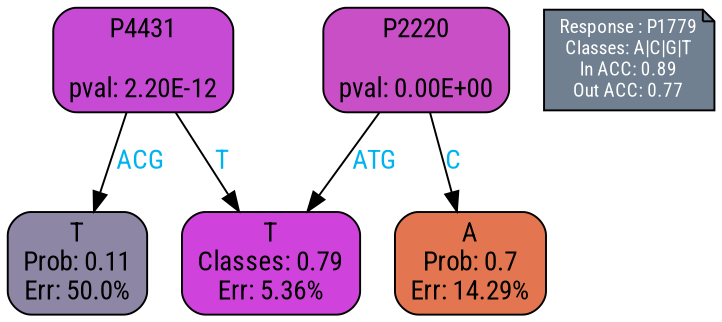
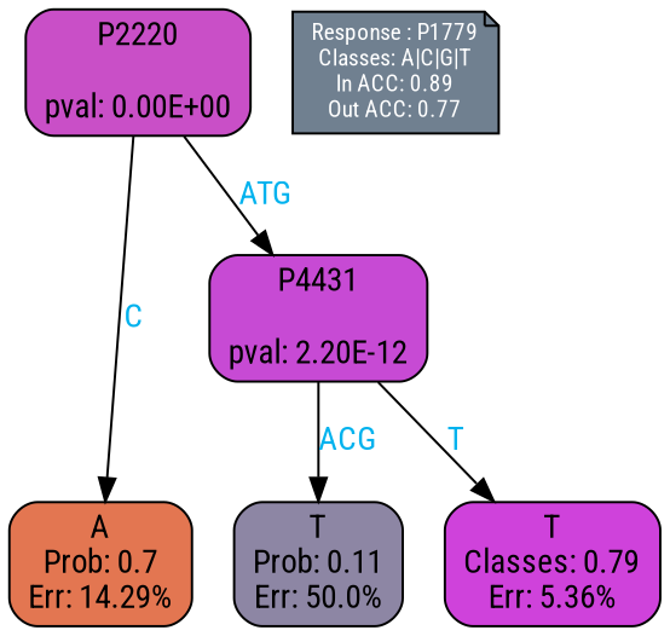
  digraph {
    fontname="Roboto Condensed"
    ranksep=equally
    splines=polylines
    node [color=black fontname="Roboto Condensed" shape=box style="filled, rounded"]
    edge [fontcolor=deepskyblue2 fontname="Roboto Condensed"]
    n1 [fillcolor="#8d86a4" label="T\nProb: 0.11\nErr: 50.0%"]
    n2 [fillcolor="#cf42db" label="T\nClasses: 0.79\nErr: 5.36%"]
    n3 [fillcolor="#e37651" label="A\nProb: 0.7\nErr: 14.29%"]
    n4 [align=left fillcolor=slategray fontcolor=white fontsize=10 label="Response : P1779\nClasses: A|C|G|T\nIn ACC: 0.89\nOut ACC: 0.77\n" shape=note style=filled]
    n5 [fillcolor="#c94fc7" label="P2220\n\npval: 0.00E+00"]
    n6 [fillcolor="#c74ad4" label="P4431\n\npval: 2.20E-12"]
    subgraph sub_1 {
      rank=same
      n1
      n2
      n3
    }
    subgraph sub_2 {
      rank=same
      n4
      n5
    }
    n5 -> n3 [label=C]
-   n5 -> n2 [label=ATG]
+   n5 -> n6 [label=ATG]
    n6 -> n1 [label=ACG]
    n6 -> n2 [label=T]
  }
